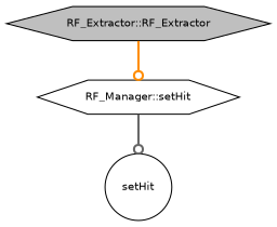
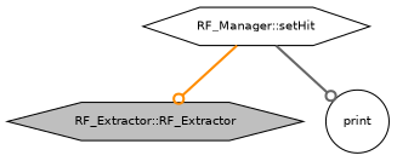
  digraph {
    rankdir=TB
    node [color=black fillcolor=white fontname=Helvetica fontsize=10 shape=hexagon style=filled]
    edge [arrowhead=odot fontname=Helvetica fontsize=10 labelfontname=Helvetica labelfontsize=10 style=bold]
    n1 [fillcolor=grey75 fontcolor=black height=0.2 label="RF_Extractor::RF_Extractor" width=0.4]
    n2 [height=0.2 label="RF_Manager::setHit" width=0.4]
-   n3 [height=0.2 label=setHit shape=circle width=0.4]
-   n1 -> n2 [color=darkorange]
+   n3 [height=0.2 label=print shape=circle width=0.4]
+   n2 -> n1 [color=darkorange]
    n2 -> n3 [color=gray40]
  }
